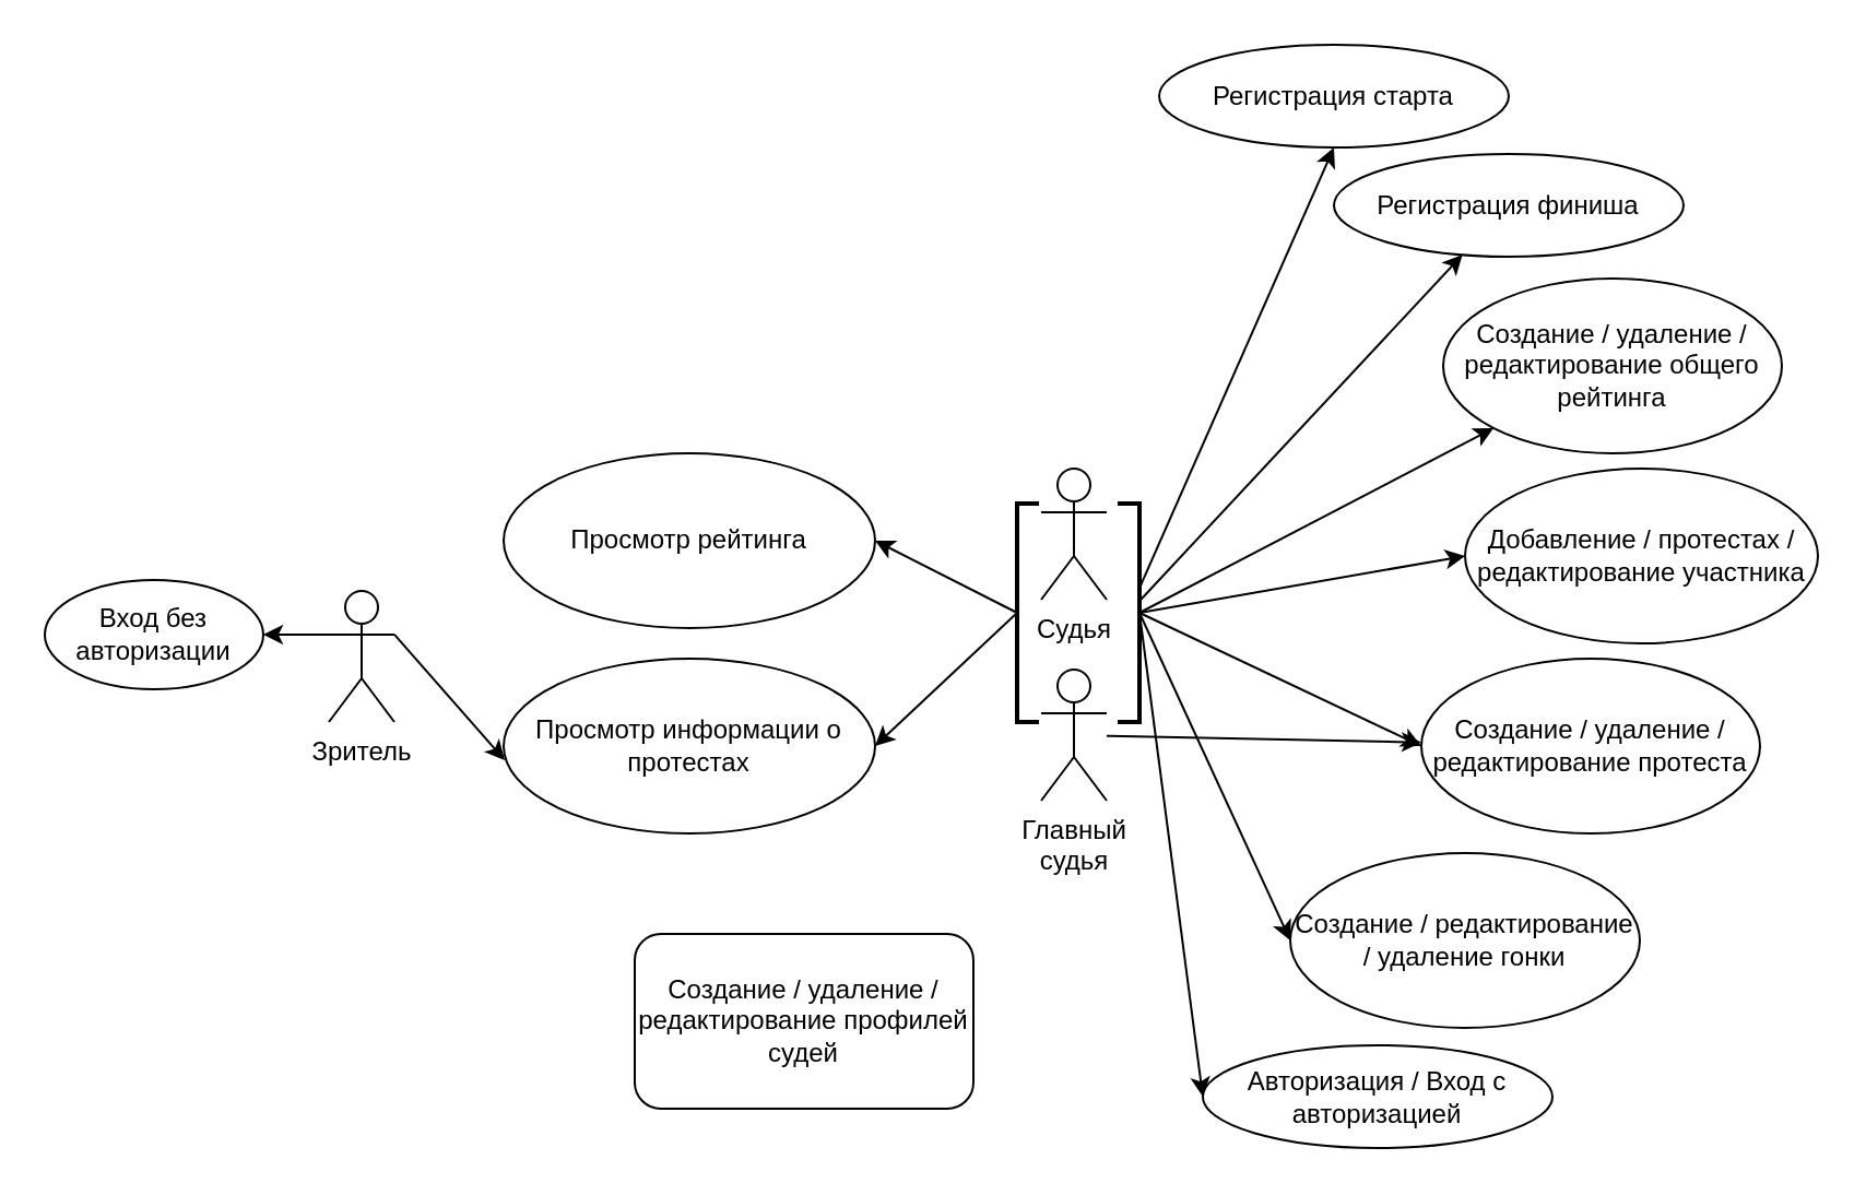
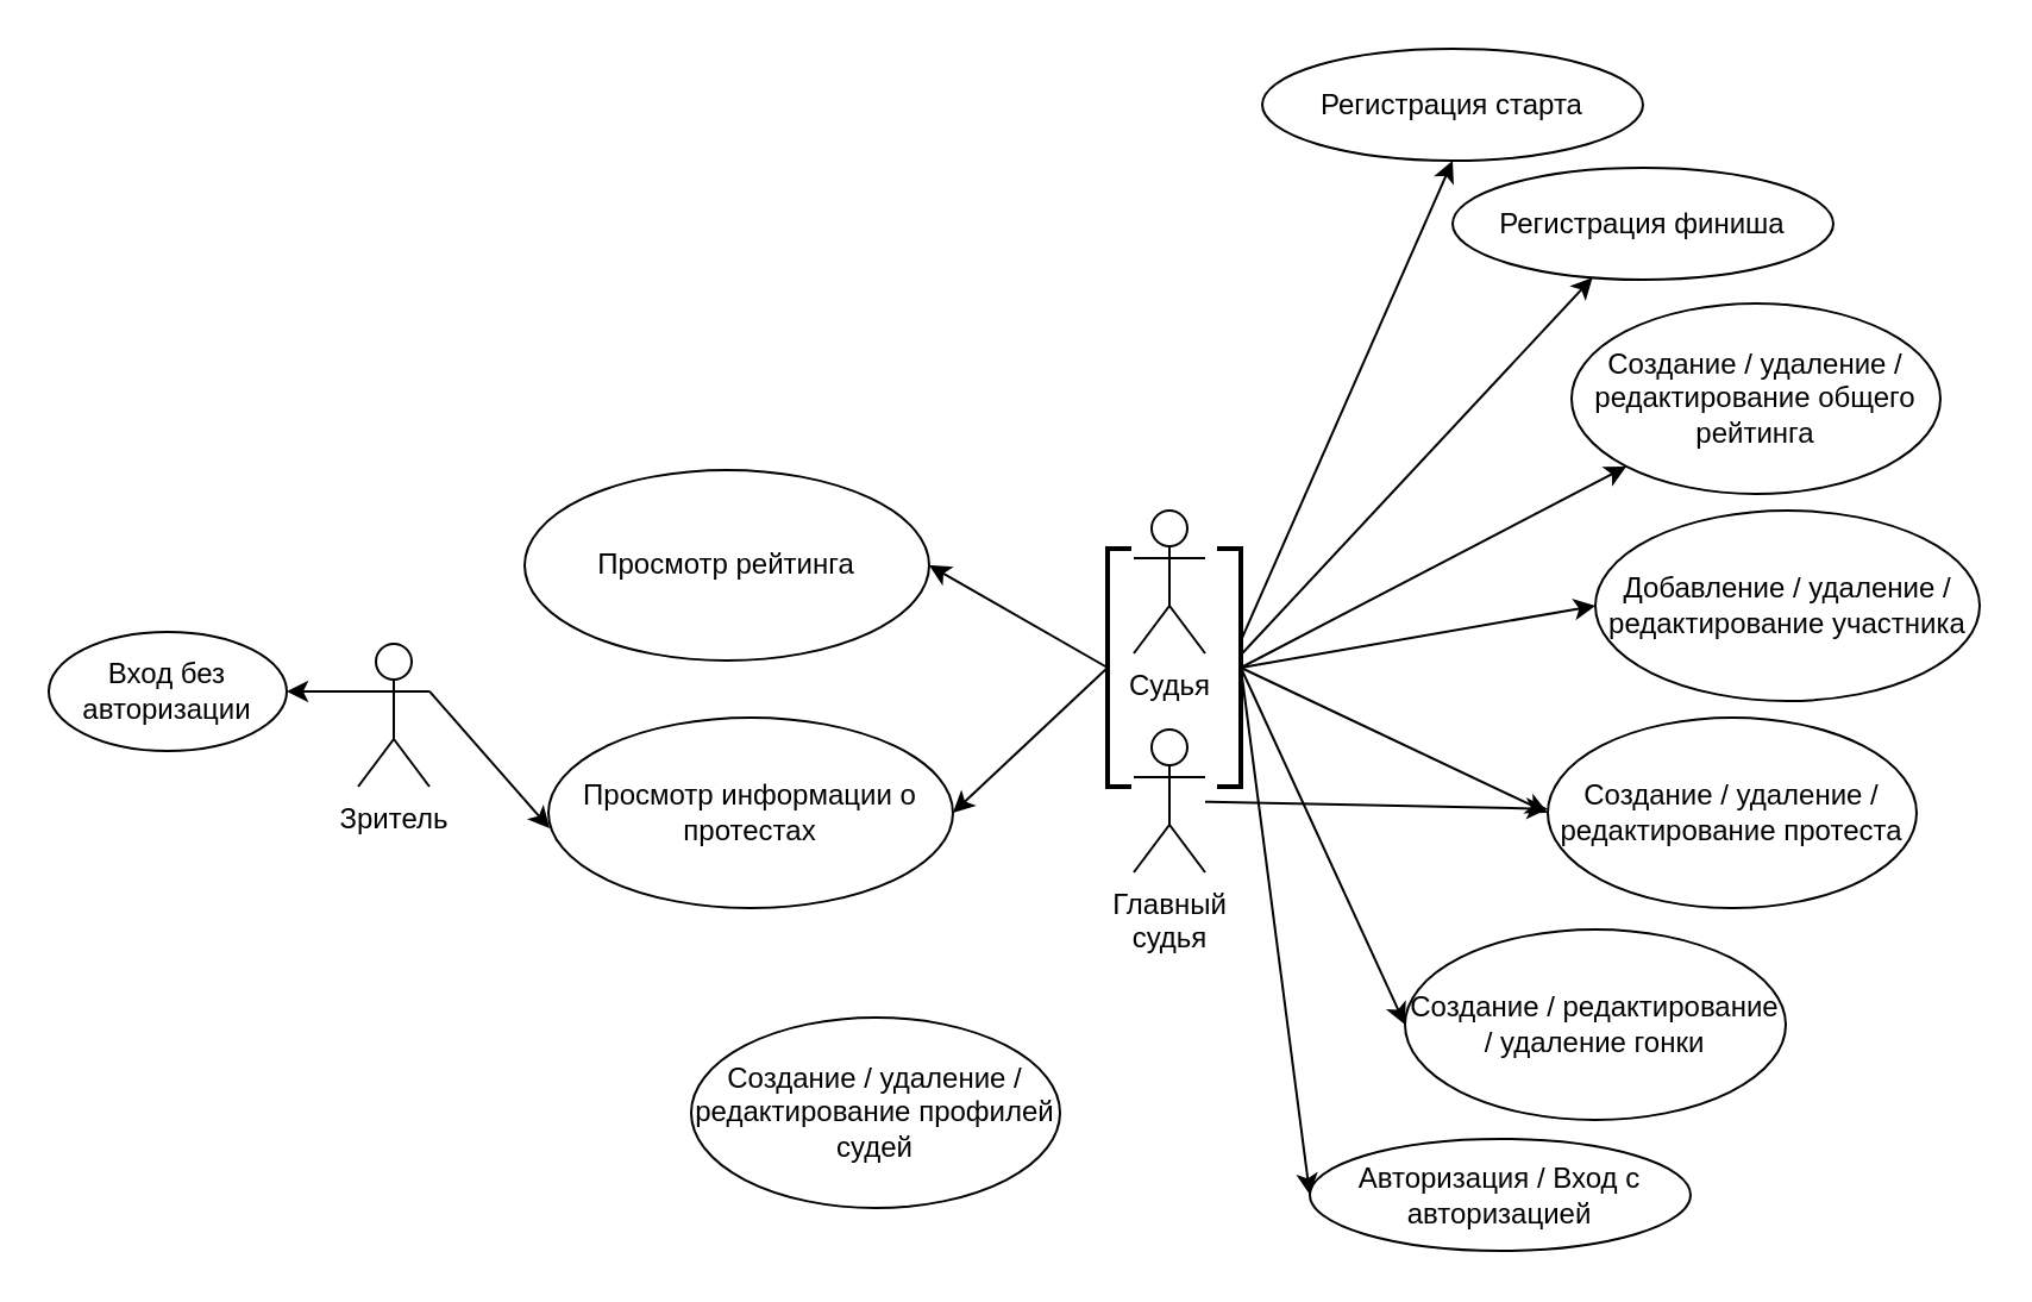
  <mxCell id="0" />
  <mxCell id="1" parent="0" />
  <mxCell id="2" style="edgeStyle=orthogonalEdgeStyle;rounded=0;orthogonalLoop=1;jettySize=auto;html=1;exitX=0;exitY=0.333;exitDx=0;exitDy=0;exitPerimeter=0;" parent="1" source="3" target="6" edge="1"><mxGeometry relative="1" as="geometry" /></mxCell>
  <mxCell id="3" value="Зритель" style="shape=umlActor;verticalLabelPosition=bottom;verticalAlign=top;html=1;outlineConnect=0;" parent="1" vertex="1"><mxGeometry x="150" y="270" width="30" height="60" as="geometry" /></mxCell>
  <mxCell id="4" style="rounded=0;orthogonalLoop=1;jettySize=auto;html=1;entryX=0;entryY=0.5;entryDx=0;entryDy=0;exitX=0;exitY=0.5;exitDx=0;exitDy=0;exitPerimeter=0;" parent="1" source="27" target="19" edge="1"><mxGeometry relative="1" as="geometry"><mxPoint x="500" y="270" as="sourcePoint" /></mxGeometry></mxCell>
  <mxCell id="5" value="Судья&lt;div&gt;&lt;br/&gt;&lt;/div&gt;" style="shape=umlActor;verticalLabelPosition=bottom;verticalAlign=top;html=1;outlineConnect=0;" parent="1" vertex="1"><mxGeometry x="476" y="214" width="30" height="60" as="geometry" /></mxCell>
  <mxCell id="6" value="Вход без авторизации" style="ellipse;whiteSpace=wrap;html=1;" parent="1" vertex="1"><mxGeometry y="265" width="100" height="50" as="geometry" x="20" /></mxCell>
- <mxCell id="7" value="Просмотр рейтинга" style="ellipse;whiteSpace=wrap;html=1;" parent="1" vertex="1"><mxGeometry x="230" y="207" width="170" height="80" as="geometry" /></mxCell>
+ <mxCell id="7" value="Просмотр рейтинга" style="ellipse;whiteSpace=wrap;html=1;" parent="1" vertex="1"><mxGeometry x="220" y="197" width="170" height="80" as="geometry" /></mxCell>
  <mxCell id="8" value="Просмотр информации о протестах" style="ellipse;whiteSpace=wrap;html=1;" parent="1" vertex="1"><mxGeometry x="230" y="301" width="170" height="80" as="geometry" /></mxCell>
  <mxCell id="9" value="Авторизация / Вход с авторизацией" style="ellipse;whiteSpace=wrap;html=1;fillColor=#FFFFFF;" parent="1" vertex="1"><mxGeometry x="550" y="478" width="160" height="47" as="geometry" /></mxCell>
  <mxCell id="10" value="Создание / редактирование / удаление гонки" style="ellipse;whiteSpace=wrap;html=1;fillColor=#FFFFFF;" parent="1" vertex="1"><mxGeometry x="590" y="390" width="160" height="80" as="geometry" /></mxCell>
  <mxCell id="11" value="Создание / удаление / редактирование протеста" style="ellipse;whiteSpace=wrap;html=1;" parent="1" vertex="1"><mxGeometry x="650" y="301" width="155" height="80" as="geometry" /></mxCell>
  <mxCell id="12" style="edgeStyle=none;rounded=0;orthogonalLoop=1;jettySize=auto;html=1;entryX=0.003;entryY=0.581;entryDx=0;entryDy=0;entryPerimeter=0;exitX=1;exitY=0.333;exitDx=0;exitDy=0;exitPerimeter=0;" parent="1" source="3" target="8" edge="1"><mxGeometry relative="1" as="geometry"><mxPoint x="190" y="310" as="sourcePoint" /></mxGeometry></mxCell>
  <mxCell id="13" style="edgeStyle=none;rounded=0;orthogonalLoop=1;jettySize=auto;html=1;entryX=1;entryY=0.5;entryDx=0;entryDy=0;exitX=0;exitY=0.5;exitDx=0;exitDy=0;exitPerimeter=0;" parent="1" source="23" target="7" edge="1"><mxGeometry relative="1" as="geometry"><mxPoint x="465" y="290.034" as="sourcePoint" /></mxGeometry></mxCell>
  <mxCell id="14" style="edgeStyle=none;rounded=0;orthogonalLoop=1;jettySize=auto;html=1;entryX=1;entryY=0.5;entryDx=0;entryDy=0;exitX=0;exitY=0.5;exitDx=0;exitDy=0;exitPerimeter=0;" parent="1" source="23" target="8" edge="1"><mxGeometry relative="1" as="geometry"><mxPoint x="465" y="299.759" as="sourcePoint" /></mxGeometry></mxCell>
  <mxCell id="15" value="Создание / удаление / редактирование общего рейтинга" style="ellipse;whiteSpace=wrap;html=1;fillColor=#FFFFFF;" parent="1" vertex="1"><mxGeometry x="660" y="127" width="155" height="80" as="geometry" /></mxCell>
  <mxCell id="16" style="edgeStyle=none;rounded=0;orthogonalLoop=1;jettySize=auto;html=1;entryX=0;entryY=0.5;entryDx=0;entryDy=0;exitX=0;exitY=0.5;exitDx=0;exitDy=0;exitPerimeter=0;" parent="1" source="27" target="11" edge="1"><mxGeometry relative="1" as="geometry"><mxPoint x="537.5" y="281.875" as="sourcePoint" /></mxGeometry></mxCell>
  <mxCell id="17" style="edgeStyle=none;rounded=0;orthogonalLoop=1;jettySize=auto;html=1;entryX=0;entryY=0.5;entryDx=0;entryDy=0;exitX=0;exitY=0.5;exitDx=0;exitDy=0;exitPerimeter=0;" parent="1" source="27" target="10" edge="1"><mxGeometry relative="1" as="geometry"><mxPoint x="537.5" y="292.5" as="sourcePoint" /></mxGeometry></mxCell>
  <mxCell id="18" style="edgeStyle=none;rounded=0;orthogonalLoop=1;jettySize=auto;html=1;entryX=0;entryY=0.5;entryDx=0;entryDy=0;exitX=0;exitY=0.5;exitDx=0;exitDy=0;exitPerimeter=0;" parent="1" source="27" target="9" edge="1"><mxGeometry relative="1" as="geometry"><mxPoint x="537.5" y="302.286" as="sourcePoint" /></mxGeometry></mxCell>
- <mxCell id="19" value="Добавление / протестах / редактирование участника" style="ellipse;whiteSpace=wrap;html=1;fillColor=#FFFFFF;" parent="1" vertex="1"><mxGeometry x="670" y="214" width="161.5" height="80" as="geometry" /></mxCell>
+ <mxCell id="19" value="Добавление / удаление / редактирование участника" style="ellipse;whiteSpace=wrap;html=1;fillColor=#FFFFFF;" parent="1" vertex="1"><mxGeometry x="670" y="214" width="161.5" height="80" as="geometry" /></mxCell>
  <mxCell id="20" value="Главный &lt;br&gt;судья&lt;div&gt;&lt;br&gt;&lt;/div&gt;" style="shape=umlActor;verticalLabelPosition=bottom;verticalAlign=top;html=1;outlineConnect=0;" parent="1" vertex="1"><mxGeometry x="476" y="306" width="30" height="60" as="geometry" /></mxCell>
- <mxCell id="21" value="Создание / удаление / редактирование профилей судей" style="whiteSpace=wrap;html=1;fillColor=#FFFFFF;rounded=1;" parent="1" vertex="1"><mxGeometry x="290" y="427" width="155" height="80" as="geometry" /></mxCell>
+ <mxCell id="21" value="Создание / удаление / редактирование профилей судей" style="ellipse;whiteSpace=wrap;html=1;fillColor=#FFFFFF;" parent="1" vertex="1"><mxGeometry x="290" y="427" width="155" height="80" as="geometry" /></mxCell>
  <mxCell id="22" style="rounded=0;orthogonalLoop=1;jettySize=auto;html=1;" parent="1" source="20" target="11" edge="1"><mxGeometry relative="1" as="geometry" /></mxCell>
  <mxCell id="23" value="" style="strokeWidth=2;html=1;shape=mxgraph.flowchart.annotation_1;align=left;pointerEvents=1;" parent="1" vertex="1"><mxGeometry x="465" y="230" width="10" height="100" as="geometry" /></mxCell>
  <mxCell id="24" style="rounded=0;orthogonalLoop=1;jettySize=auto;html=1;exitX=0;exitY=0.5;exitDx=0;exitDy=0;exitPerimeter=0;" parent="1" source="27" target="15" edge="1"><mxGeometry relative="1" as="geometry" /></mxCell>
  <mxCell id="25" style="rounded=0;orthogonalLoop=1;jettySize=auto;html=1;entryX=0.5;entryY=1;entryDx=0;entryDy=0;" edge="1" parent="1" source="27" target="28"><mxGeometry relative="1" as="geometry" /></mxCell>
  <mxCell id="26" style="rounded=0;orthogonalLoop=1;jettySize=auto;html=1;" edge="1" parent="1" source="27" target="29"><mxGeometry relative="1" as="geometry" /></mxCell>
  <mxCell id="27" value="" style="strokeWidth=2;html=1;shape=mxgraph.flowchart.annotation_1;align=left;pointerEvents=1;rotation=-180;" parent="1" vertex="1"><mxGeometry x="511" y="230" width="10" height="100" as="geometry" /></mxCell>
  <mxCell id="28" value="Регистрация старта" style="ellipse;whiteSpace=wrap;html=1;fillColor=#FFFFFF;" vertex="1" parent="1"><mxGeometry x="530" y="20" width="160" height="47" as="geometry" /></mxCell>
  <mxCell id="29" value="Регистрация финиша" style="ellipse;whiteSpace=wrap;html=1;fillColor=#FFFFFF;" vertex="1" parent="1"><mxGeometry x="610" y="70" width="160" height="47" as="geometry" /></mxCell>
